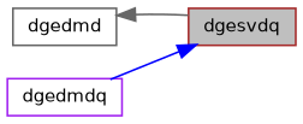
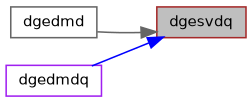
  digraph {
    rankdir=RL
    node [fillcolor=white fontname=Helvetica fontsize=10 shape=record style=filled]
    edge [dir=back fontname=Helvetica fontsize=10 labelfontname=Helvetica labelfontsize=10 style=solid]
    n1 [color=brown fillcolor=grey75 fontcolor=black height=0.2 label=dgesvdq width=0.4]
    n2 [color=gray40 height=0.2 label=dgedmd width=0.4]
    n3 [color=purple height=0.2 label=dgedmdq width=0.4]
-   n2 -> n1 [color=gray40]
+   n1 -> n2 [color=gray40]
    n1 -> n3 [color=blue]
  }
